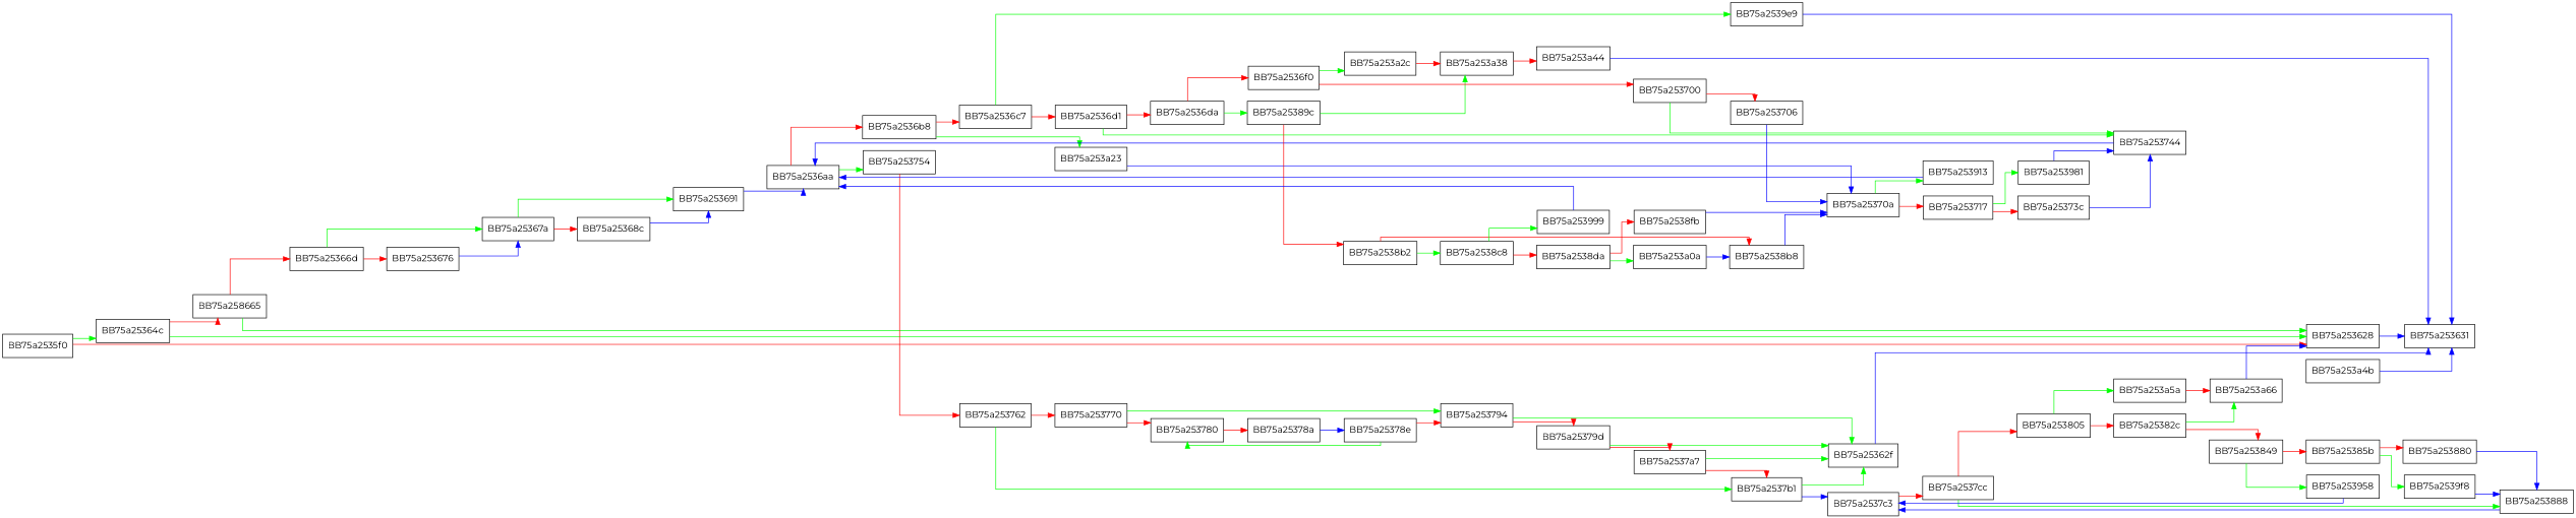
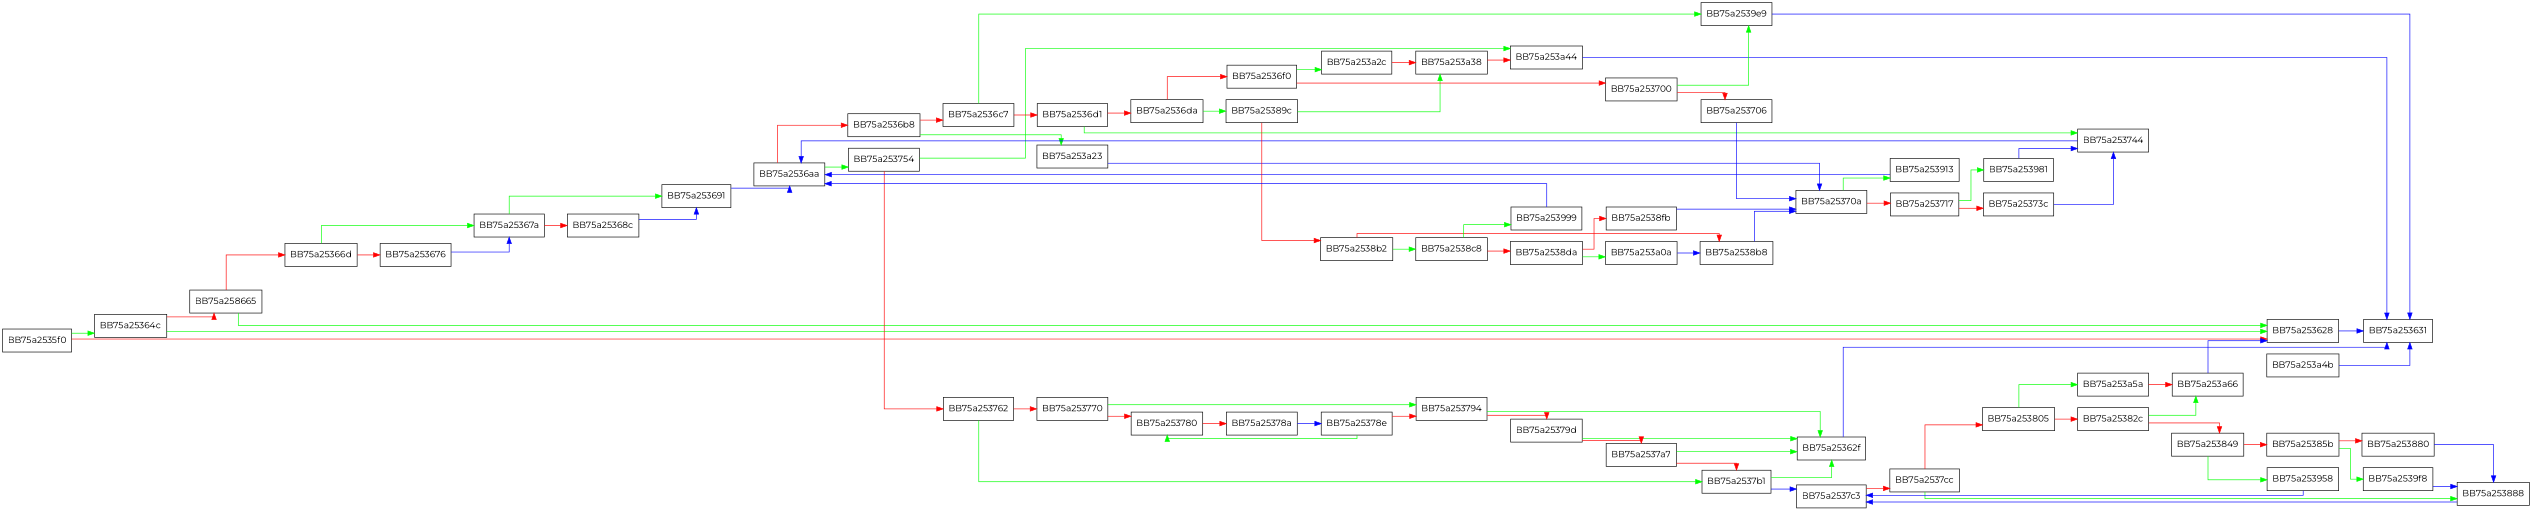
  digraph {
    fontname=Montserrat
    rankdir=LR
    splines=ortho
    node [fontname=Montserrat shape=box]
    edge [color=red fontname=Montserrat]
    BB75a2535f0
    BB75a25364c
    BB75a253628
    n4 [label=BB75a258665]
    BB75a253631
    BB75a25366d
    BB75a25362f
    BB75a25367a
    BB75a253676
    BB75a253691
    BB75a25368c
    BB75a2536aa
    BB75a253754
    BB75a2536b8
    BB75a253a44
    BB75a253762
    BB75a253a23
    BB75a2536c7
    BB75a253770
    BB75a2537b1
    BB75a25370a
    BB75a2539e9
    BB75a2536d1
    BB75a253913
    BB75a253717
    BB75a253744
    BB75a2536da
    BB75a25389c
    BB75a2536f0
    BB75a253a38
    BB75a2538b2
    BB75a253a2c
    BB75a253700
    BB75a2538c8
    BB75a2538b8
    BB75a253706
    BB75a253981
    BB75a25373c
    BB75a253a4b
    BB75a253794
    BB75a253780
    BB75a25379d
    BB75a25378a
    BB75a2537a7
    BB75a25378e
    BB75a2537c3
    BB75a2537cc
    BB75a253888
    BB75a253805
    BB75a253a5a
    BB75a25382c
    BB75a253a66
    BB75a253849
    BB75a253958
    BB75a25385b
    BB75a2539f8
    BB75a253880
    BB75a253999
    BB75a2538da
    BB75a253a0a
    BB75a2538fb
    BB75a2535f0 -> BB75a25364c [color=green]
    BB75a2535f0 -> BB75a253628
    BB75a25364c -> BB75a253628 [color=green]
    BB75a25364c -> n4
    BB75a253628 -> BB75a253631 [color=blue]
    n4 -> BB75a253628 [color=green]
    n4 -> BB75a25366d
    BB75a25366d -> BB75a25367a [color=green]
    BB75a25366d -> BB75a253676
    BB75a25362f -> BB75a253631 [color=blue]
    BB75a25367a -> BB75a253691 [color=green]
    BB75a25367a -> BB75a25368c
    BB75a253676 -> BB75a25367a [color=blue]
    BB75a253691 -> BB75a2536aa [color=blue]
    BB75a25368c -> BB75a253691 [color=blue]
    BB75a2536aa -> BB75a253754 [color=green]
    BB75a2536aa -> BB75a2536b8
+   BB75a253754 -> BB75a253a44 [color=green]
    BB75a253754 -> BB75a253762
    BB75a2536b8 -> BB75a253a23 [color=green]
    BB75a2536b8 -> BB75a2536c7
    BB75a253a44 -> BB75a253631 [color=blue]
    BB75a253762 -> BB75a253770
    BB75a253762 -> BB75a2537b1 [color=green]
    BB75a253a23 -> BB75a25370a [color=blue]
    BB75a2536c7 -> BB75a2539e9 [color=green]
    BB75a2536c7 -> BB75a2536d1
    BB75a253770 -> BB75a253794 [color=green]
    BB75a253770 -> BB75a253780
    BB75a2537b1 -> BB75a25362f [color=green]
    BB75a2537b1 -> BB75a2537c3 [color=blue]
    BB75a25370a -> BB75a253913 [color=green]
    BB75a25370a -> BB75a253717
    BB75a2539e9 -> BB75a253631 [color=blue]
    BB75a2536d1 -> BB75a253744 [color=green]
    BB75a2536d1 -> BB75a2536da
    BB75a253913 -> BB75a2536aa [color=blue]
    BB75a253717 -> BB75a253981 [color=green]
    BB75a253717 -> BB75a25373c
    BB75a253744 -> BB75a2536aa [color=blue]
    BB75a2536da -> BB75a25389c [color=green]
    BB75a2536da -> BB75a2536f0
    BB75a25389c -> BB75a253a38 [color=green]
    BB75a25389c -> BB75a2538b2
    BB75a2536f0 -> BB75a253a2c [color=green]
    BB75a2536f0 -> BB75a253700
    BB75a253a38 -> BB75a253a44
    BB75a2538b2 -> BB75a2538c8 [color=green]
    BB75a2538b2 -> BB75a2538b8
    BB75a253a2c -> BB75a253a38
-   BB75a253700 -> BB75a253744 [color=green]
+   BB75a253700 -> BB75a2539e9 [color=green]
    BB75a253700 -> BB75a253706
    BB75a2538c8 -> BB75a253999 [color=green]
    BB75a2538c8 -> BB75a2538da
    BB75a2538b8 -> BB75a25370a [color=blue]
    BB75a253706 -> BB75a25370a [color=blue]
    BB75a253981 -> BB75a253744 [color=blue]
    BB75a25373c -> BB75a253744 [color=blue]
    BB75a253a4b -> BB75a253631 [color=blue]
    BB75a253794 -> BB75a25362f [color=green]
    BB75a253794 -> BB75a25379d
    BB75a253780 -> BB75a25378a
    BB75a25379d -> BB75a25362f [color=green]
    BB75a25379d -> BB75a2537a7
    BB75a25378a -> BB75a25378e [color=blue]
    BB75a2537a7 -> BB75a25362f [color=green]
    BB75a2537a7 -> BB75a2537b1
    BB75a25378e -> BB75a253794
    BB75a25378e -> BB75a253780 [color=green]
    BB75a2537c3 -> BB75a2537cc
    BB75a2537cc -> BB75a253888 [color=green]
    BB75a2537cc -> BB75a253805
    BB75a253888 -> BB75a2537c3 [color=blue]
    BB75a253805 -> BB75a253a5a [color=green]
    BB75a253805 -> BB75a25382c
    BB75a253a5a -> BB75a253a66
    BB75a25382c -> BB75a253a66 [color=green]
    BB75a25382c -> BB75a253849
    BB75a253a66 -> BB75a253628 [color=blue]
    BB75a253849 -> BB75a253958 [color=green]
    BB75a253849 -> BB75a25385b
    BB75a253958 -> BB75a2537c3 [color=blue]
    BB75a25385b -> BB75a2539f8 [color=green]
    BB75a25385b -> BB75a253880
    BB75a2539f8 -> BB75a253888 [color=blue]
    BB75a253880 -> BB75a253888 [color=blue]
    BB75a253999 -> BB75a2536aa [color=blue]
    BB75a2538da -> BB75a253a0a [color=green]
    BB75a2538da -> BB75a2538fb
    BB75a253a0a -> BB75a2538b8 [color=blue]
    BB75a2538fb -> BB75a25370a [color=blue]
  }
